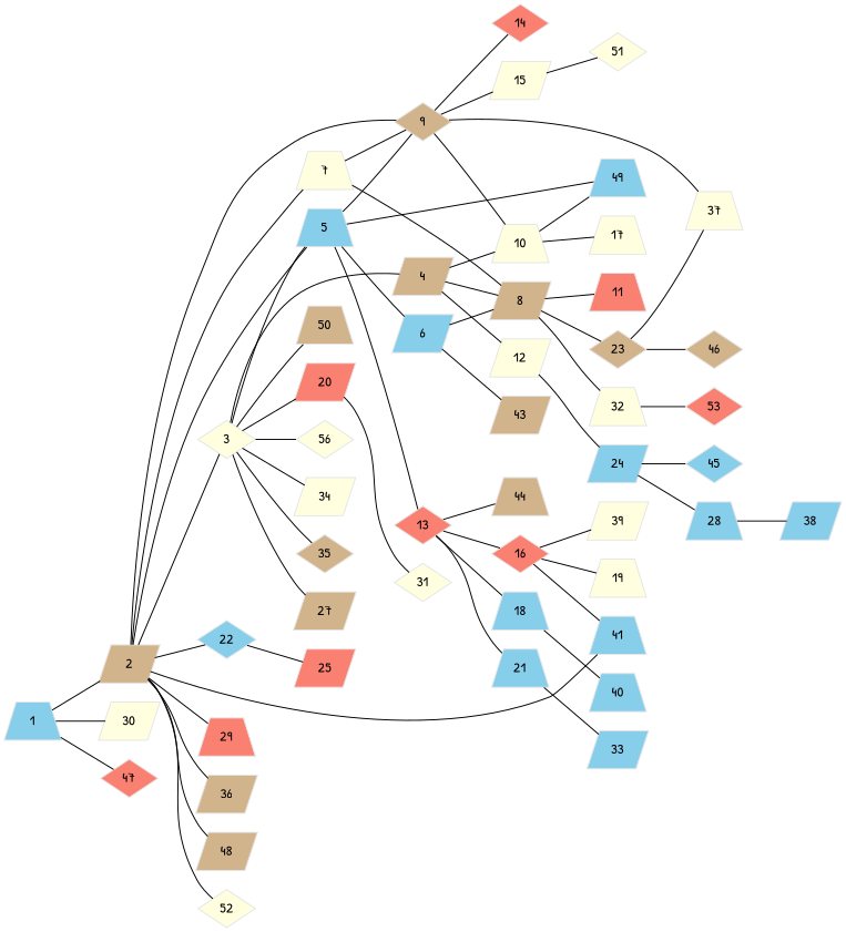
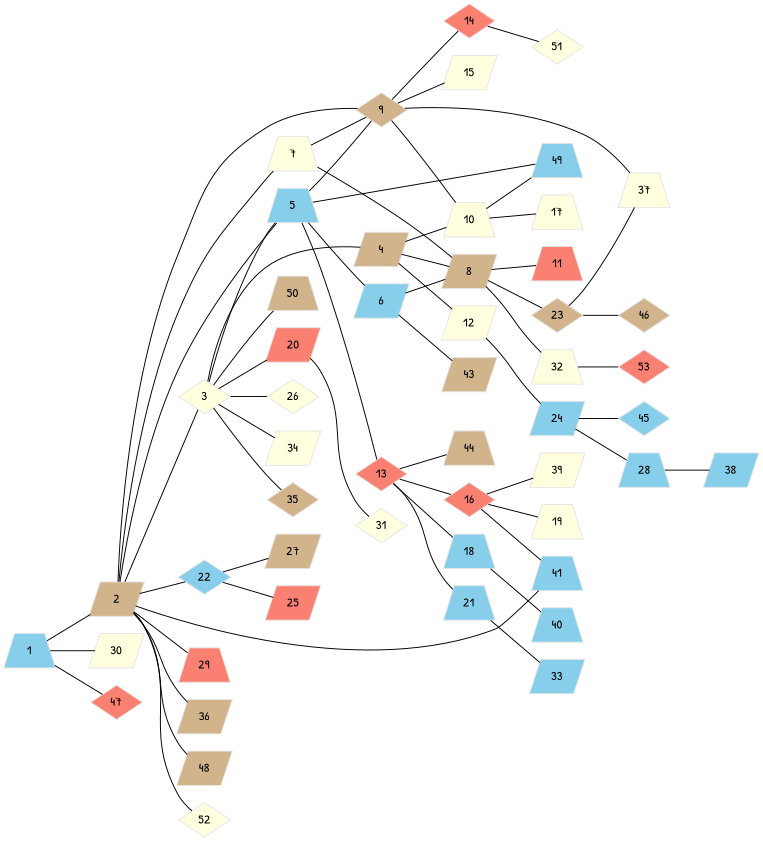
  graph {
    fontname="Patrick Hand"
    rankdir=LR
    node [color=gray90 fillcolor=lightyellow fontname="Patrick Hand" shape=trapezium style=filled]
    edge [fontname="Patrick Hand"]
    1 [fillcolor=skyblue]
    2 [fillcolor=tan shape=parallelogram]
    30 [shape=parallelogram]
    47 [fillcolor=salmon shape=diamond]
    3 [shape=diamond]
    5 [fillcolor=skyblue]
    7
    9 [fillcolor=tan shape=diamond]
    22 [fillcolor=skyblue shape=diamond]
    29 [fillcolor=salmon]
    36 [fillcolor=tan shape=parallelogram]
    41 [fillcolor=skyblue]
    48 [fillcolor=tan shape=parallelogram]
    52 [shape=diamond]
    4 [fillcolor=tan shape=parallelogram]
    20 [fillcolor=salmon shape=parallelogram]
-   26 [shape=diamond label=56]
+   26 [shape=diamond]
    27 [fillcolor=tan shape=parallelogram]
    34 [shape=parallelogram]
    35 [fillcolor=tan shape=diamond]
    50 [fillcolor=tan]
    6 [fillcolor=skyblue shape=parallelogram]
    13 [fillcolor=salmon shape=diamond]
    49 [fillcolor=skyblue]
    8 [fillcolor=tan shape=parallelogram]
    10
    14 [fillcolor=salmon shape=diamond]
    15 [shape=parallelogram]
    37
    25 [fillcolor=salmon shape=parallelogram]
    12 [shape=parallelogram]
    31 [shape=diamond]
    11 [fillcolor=salmon]
    23 [fillcolor=tan shape=diamond]
    32
    17
    24 [fillcolor=skyblue shape=parallelogram]
    43 [fillcolor=tan shape=parallelogram]
    16 [fillcolor=salmon shape=diamond]
    18 [fillcolor=skyblue]
    21 [fillcolor=skyblue]
    44 [fillcolor=tan]
    46 [fillcolor=tan shape=diamond]
    53 [fillcolor=salmon shape=diamond]
    51 [shape=diamond]
    28 [fillcolor=skyblue]
    45 [fillcolor=skyblue shape=diamond]
    19
    39 [shape=parallelogram]
    40 [fillcolor=skyblue]
    33 [fillcolor=skyblue shape=parallelogram]
    38 [fillcolor=skyblue shape=parallelogram]
    1 -- 2
    1 -- 30
    1 -- 47
    2 -- 3
    2 -- 5
    2 -- 7
    2 -- 9
    2 -- 22
    2 -- 29
    2 -- 36
    2 -- 41
    2 -- 48
    2 -- 52
    3 -- 5
    3 -- 4
    3 -- 20
    3 -- 26
-   3 -- 27
+   22 -- 27
    3 -- 34
    3 -- 35
    3 -- 50
    5 -- 9
    5 -- 6
    5 -- 13
    5 -- 49
    7 -- 9
    7 -- 8
    9 -- 10
    9 -- 14
    9 -- 15
    9 -- 37
    22 -- 25
    4 -- 8
    4 -- 10
    4 -- 12
    20 -- 31
    6 -- 8
    6 -- 43
    13 -- 16
    13 -- 18
    13 -- 21
    13 -- 44
    8 -- 11
    8 -- 23
    8 -- 32
    10 -- 49
    10 -- 17
-   15 -- 51
+   14 -- 51
    12 -- 24
    23 -- 37
    23 -- 46
    32 -- 53
    24 -- 28
    24 -- 45
    16 -- 41
    16 -- 19
    16 -- 39
    18 -- 40
    21 -- 33
    28 -- 38
  }
